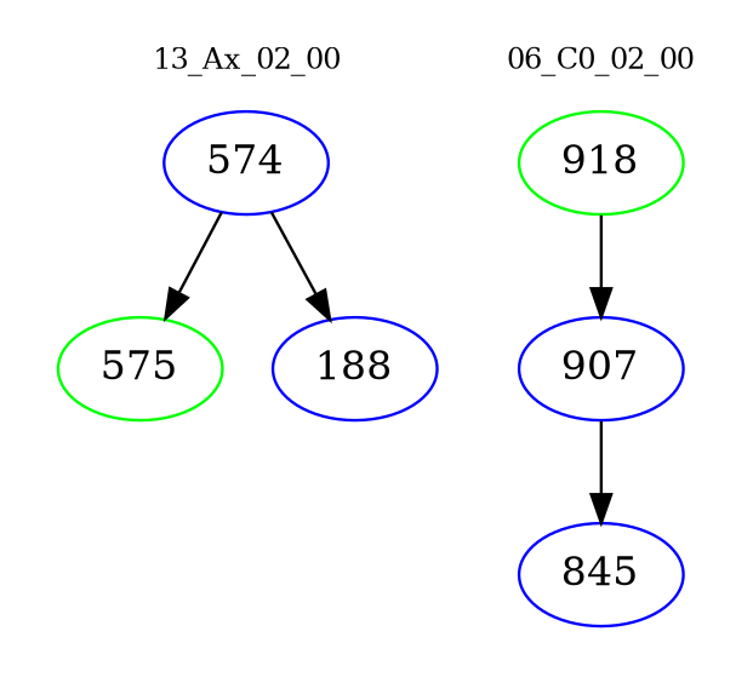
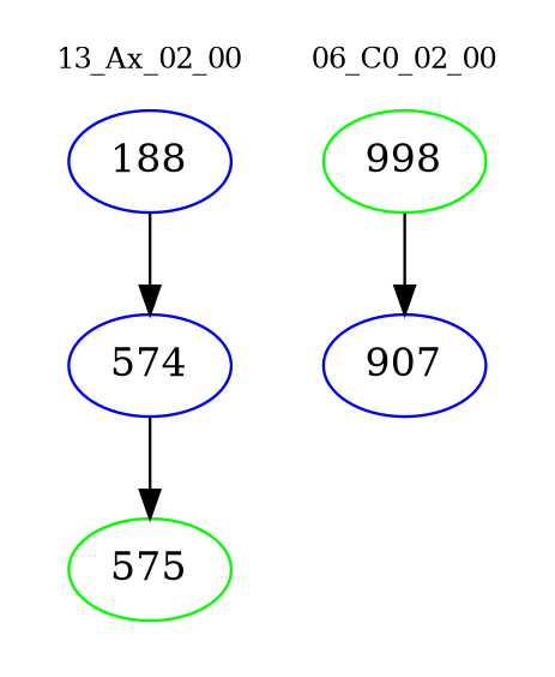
  digraph {
    node [color=blue]
    edge [color=black]
    n1 [label=574]
    n2 [color=green label=575]
    n3 [label=188]
    n4 [label=907]
-   n5 [label=845]
-   n6 [color=green label=918]
+   n6 [color=green label=998]
    subgraph cluster_1 {
      color=white
      fontsize=10
      label="13_Ax_02_00"
      n1
      n2
      n3
    }
    subgraph cluster_2 {
      color=white
      fontsize=10
      label="06_C0_02_00"
      n4
-     n5
      n6
    }
    n1 -> n2
-   n1 -> n3
-   n4 -> n5
+   n3 -> n1
    n6 -> n4
  }
